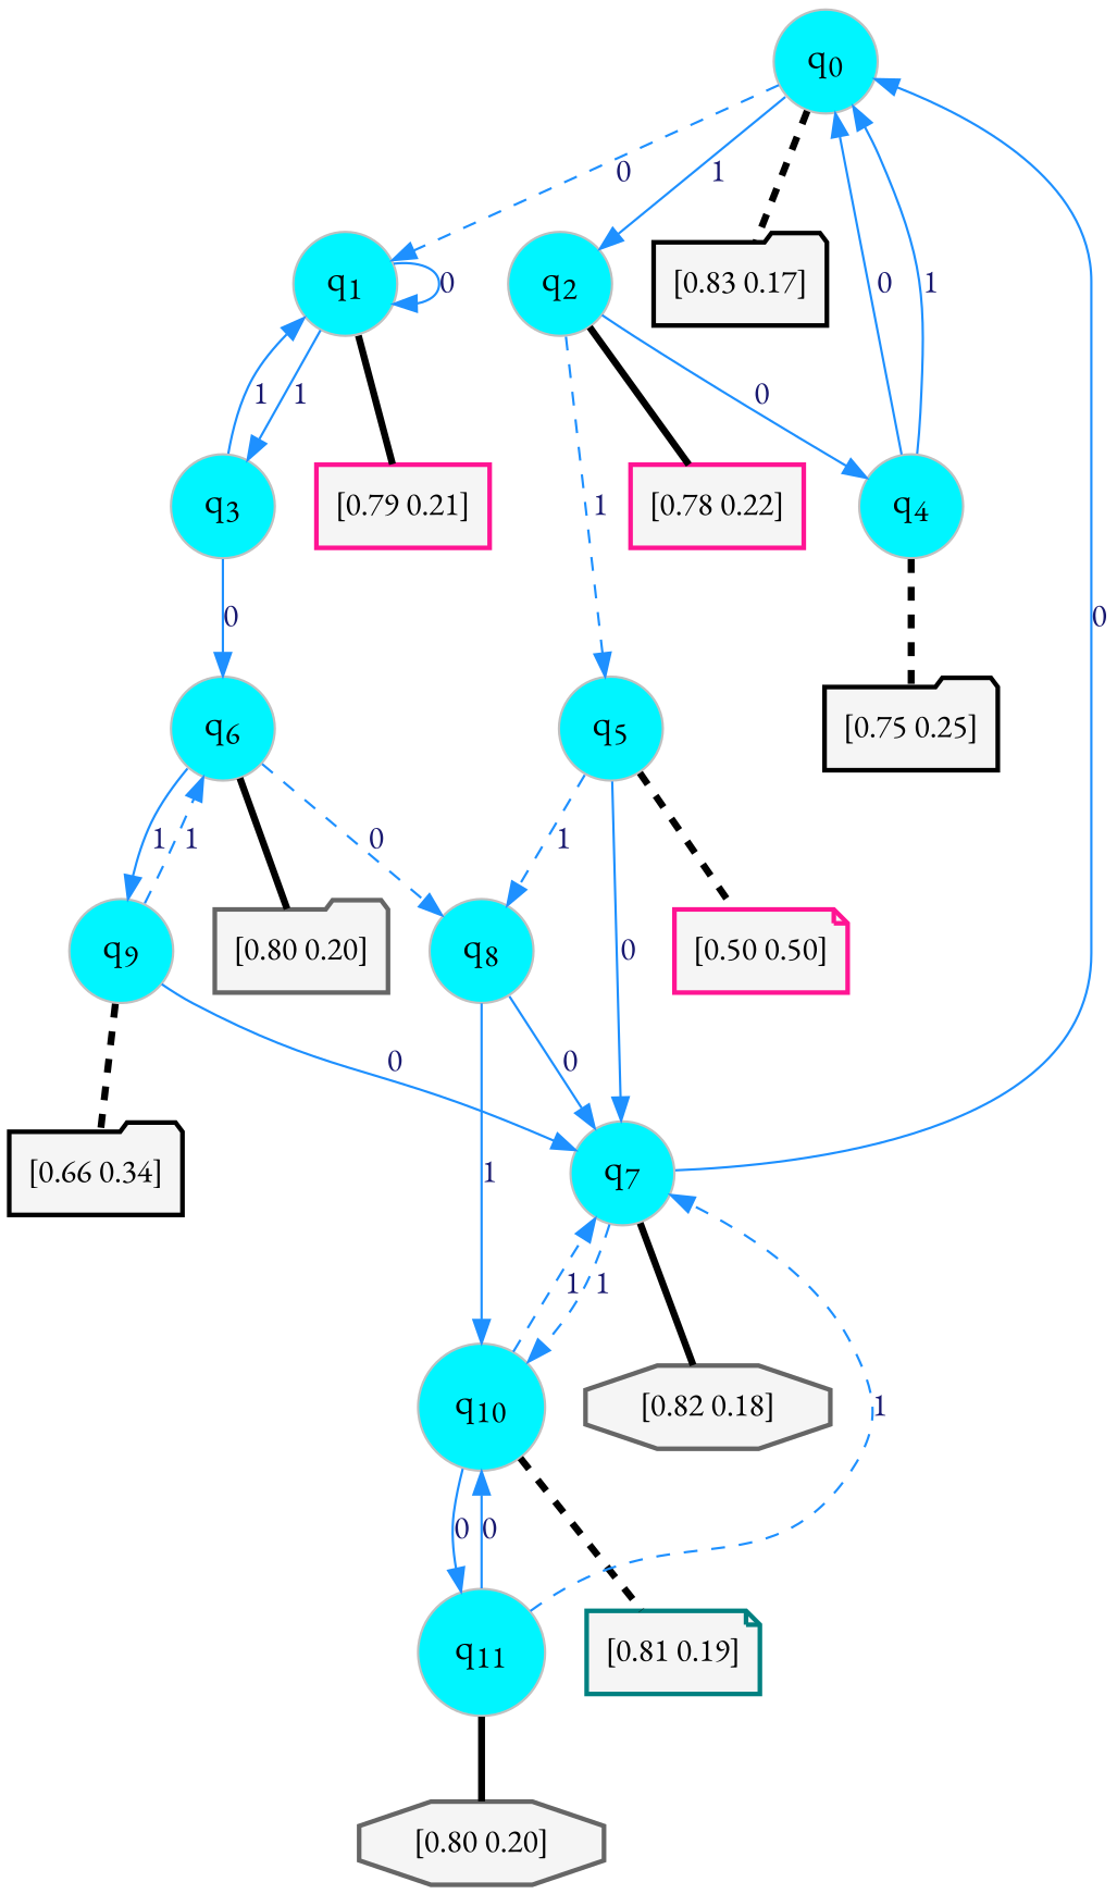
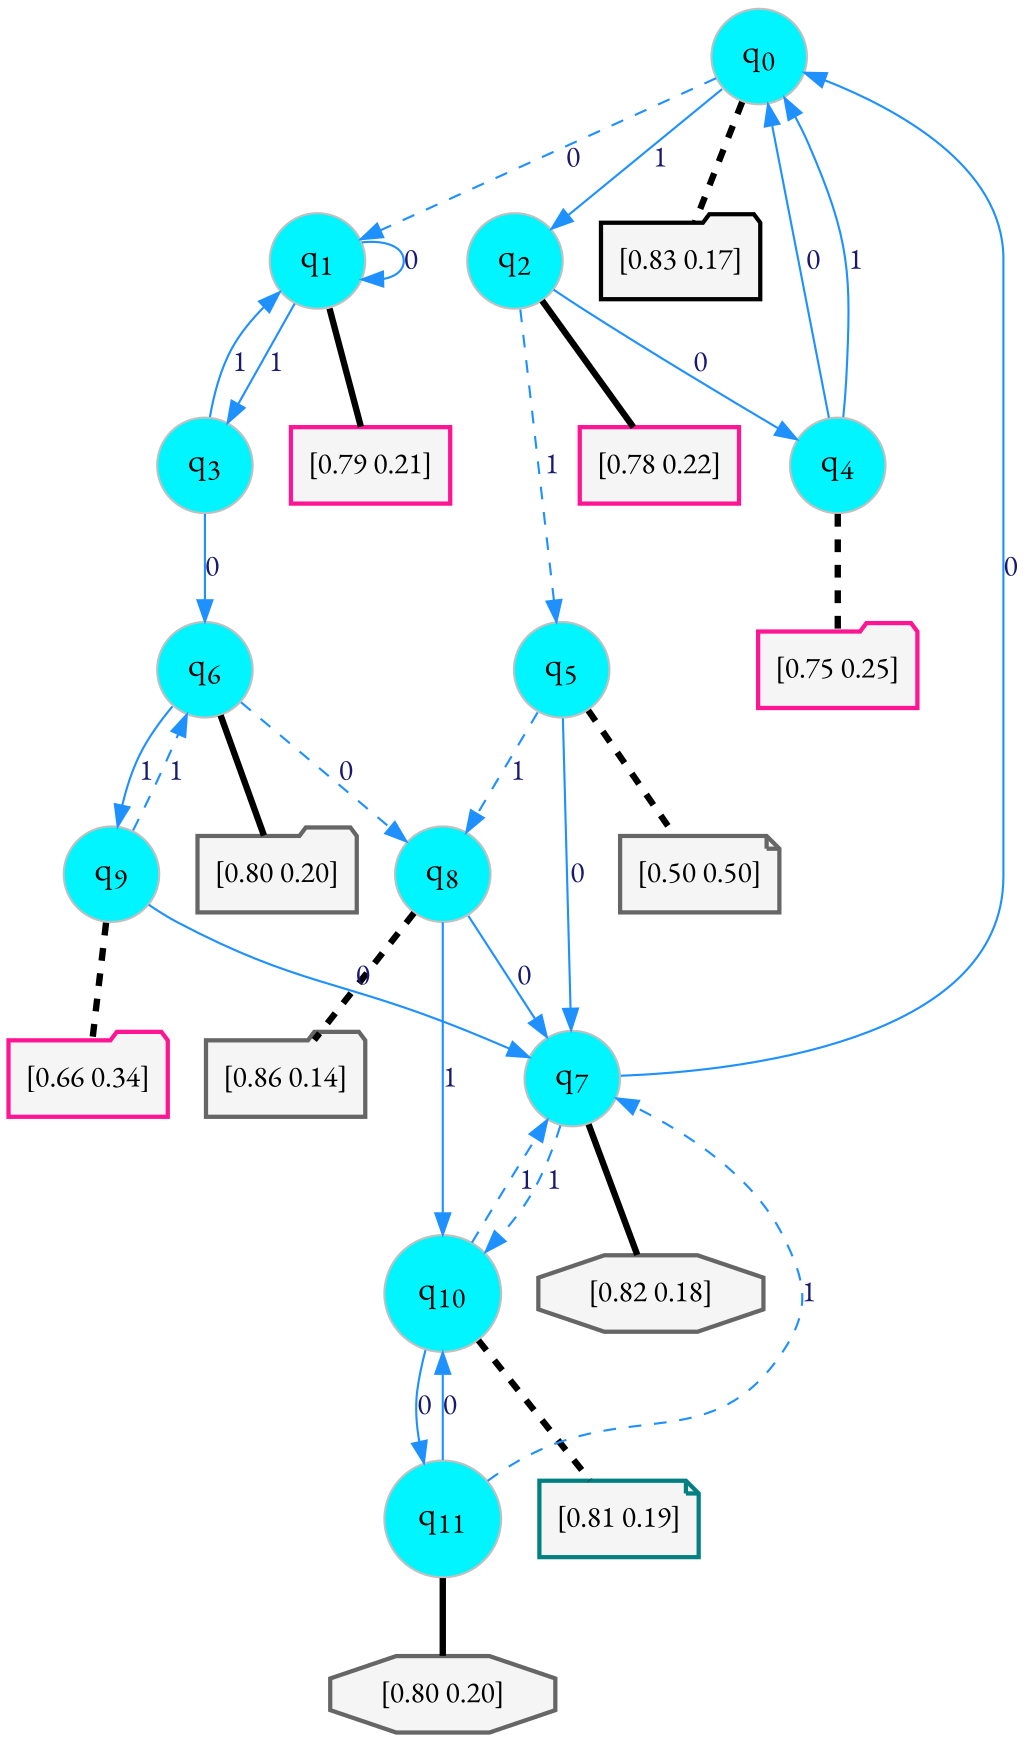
  digraph {
    fontname="EB Garamond"
    rankdir=TD
    node [color=gray fillcolor=turquoise1 fontcolor=black fontname="EB Garamond" fontsize=16 fontweight=bold shape=circle style=filled]
    edge [arrowsize=1 color=dodgerblue1 fontcolor=midnightblue fontname="EB Garamond" fontweight=bold penwidth=1 style=dashed weight=20]
    n1 [label=<q<SUB>0</SUB>>]
    n2 [label=<q<SUB>1</SUB>>]
    n3 [label=<q<SUB>2</SUB>>]
    n4 [color=black fillcolor=whitesmoke fontsize=14 label="[0.83 0.17]" penwidth=2 shape=folder]
    n5 [label=<q<SUB>3</SUB>>]
    n6 [color=deeppink fillcolor=whitesmoke fontsize=14 label="[0.79 0.21]" penwidth=2 shape=box]
    n7 [label=<q<SUB>4</SUB>>]
    n8 [label=<q<SUB>5</SUB>>]
    n9 [color=deeppink fillcolor=whitesmoke fontsize=14 label="[0.78 0.22]" penwidth=2 shape=box]
    n10 [label=<q<SUB>6</SUB>>]
-   n11 [color=black fillcolor=whitesmoke fontsize=14 label="[0.75 0.25]" penwidth=2 shape=folder]
+   n11 [color=deeppink fillcolor=whitesmoke fontsize=14 label="[0.75 0.25]" penwidth=2 shape=folder]
    n12 [label=<q<SUB>7</SUB>>]
    n13 [label=<q<SUB>8</SUB>>]
-   n14 [color=deeppink fillcolor=whitesmoke fontsize=14 label="[0.50 0.50]" penwidth=2 shape=note]
+   n14 [color=gray40 fillcolor=whitesmoke fontsize=14 label="[0.50 0.50]" penwidth=2 shape=note]
    n15 [label=<q<SUB>9</SUB>>]
    n16 [color=gray40 fillcolor=whitesmoke fontsize=14 label="[0.80 0.20]" penwidth=2 shape=folder]
    n17 [label=<q<SUB>10</SUB>>]
    n18 [color=gray40 fillcolor=whitesmoke fontsize=14 label="[0.82 0.18]" penwidth=2 shape=octagon]
-   n20 [color=black fillcolor=whitesmoke fontsize=14 label="[0.66 0.34]" penwidth=2 shape=folder]
+   n19 [color=gray40 fillcolor=whitesmoke fontsize=14 label="[0.86 0.14]" penwidth=2 shape=folder]
+   n20 [color=deeppink fillcolor=whitesmoke fontsize=14 label="[0.66 0.34]" penwidth=2 shape=folder]
    n21 [label=<q<SUB>11</SUB>>]
    n22 [color=teal fillcolor=whitesmoke fontsize=14 label="[0.81 0.19]" penwidth=2 shape=note]
    n23 [color=gray40 fillcolor=whitesmoke fontsize=14 label="[0.80 0.20]" penwidth=2 shape=octagon]
    n1 -> n2 [label=0]
    n1 -> n3 [label=1 style=solid]
    n1 -> n4 [arrowhead=none color=black penwidth=3]
    n2 -> n2 [label=0 style=solid]
    n2 -> n5 [label=1 style=bold]
    n2 -> n6 [arrowhead=none color=black penwidth=3 style=bold]
    n3 -> n7 [label=0 style=solid]
    n3 -> n8 [label=1]
    n3 -> n9 [arrowhead=none color=black penwidth=3 style=bold]
    n5 -> n2 [label=1 style=solid]
    n5 -> n10 [label=0 style=solid]
    n7 -> n1 [label=0 style=solid]
    n7 -> n1 [label=1 style=solid]
    n7 -> n11 [arrowhead=none color=black penwidth=3]
    n8 -> n12 [label=0 style=bold]
    n8 -> n13 [label=1]
    n8 -> n14 [arrowhead=none color=black penwidth=3]
    n10 -> n13 [label=0]
    n10 -> n15 [label=1 style=solid]
    n10 -> n16 [arrowhead=none color=black penwidth=3 style=solid]
    n12 -> n1 [label=0 style=bold]
    n12 -> n17 [label=1]
    n12 -> n18 [arrowhead=none color=black penwidth=3 style=bold]
    n13 -> n12 [label=0 style=solid]
    n13 -> n17 [label=1 style=bold]
+   n13 -> n19 [arrowhead=none color=black penwidth=3]
    n15 -> n10 [label=1]
    n15 -> n12 [label=0 style=bold]
    n15 -> n20 [arrowhead=none color=black penwidth=3]
    n17 -> n12 [label=1]
    n17 -> n21 [label=0 style=bold]
    n17 -> n22 [arrowhead=none color=black penwidth=3]
    n21 -> n12 [label=1]
    n21 -> n17 [label=0 style=bold]
    n21 -> n23 [arrowhead=none color=black penwidth=3 style=bold]
  }
